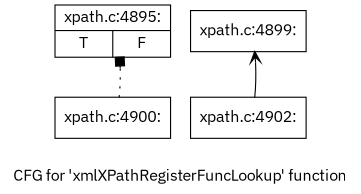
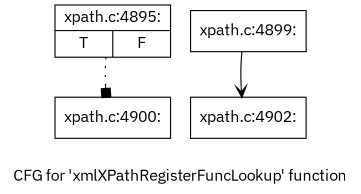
  digraph {
    fontname="IBM Plex Sans"
    label="CFG for 'xmlXPathRegisterFuncLookup' function"
    node [fontname="IBM Plex Sans" shape=record]
    edge [fontname="IBM Plex Sans"]
    n1 [label="{xpath.c:4895:|{<s0>T|<s1>F}}"]
    n2 [label="{xpath.c:4900:}"]
    n3 [label="{xpath.c:4899:}"]
    n4 [label="{xpath.c:4902:}"]
-   n2 -> n1 [arrowhead=box style=dotted]
-   n4 -> n3 [arrowhead=vee style=solid]
+   n1 -> n2 [arrowhead=box style=dotted]
+   n3 -> n4 [arrowhead=vee style=solid]
  }
